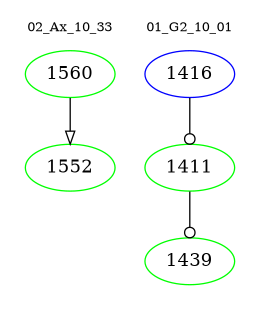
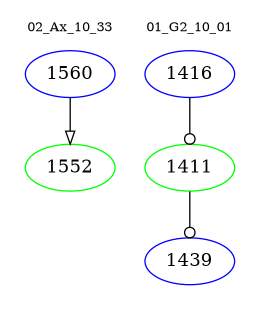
  digraph {
    node [color=green]
    edge [arrowhead=odot color=black]
-   n1 [label=1560]
+   n1 [color=blue label=1560]
    n2 [label=1552]
    n3 [color=blue label=1416]
    n4 [label=1411]
-   n5 [label=1439]
+   n5 [color=blue label=1439]
    subgraph cluster_1 {
      color=white
      fontsize=10
      label="02_Ax_10_33"
      n1
      n2
    }
    subgraph cluster_2 {
      color=white
      fontsize=10
      label="01_G2_10_01"
      n3
      n4
      n5
    }
    n1 -> n2 [arrowhead=onormal]
    n3 -> n4
    n4 -> n5
  }
